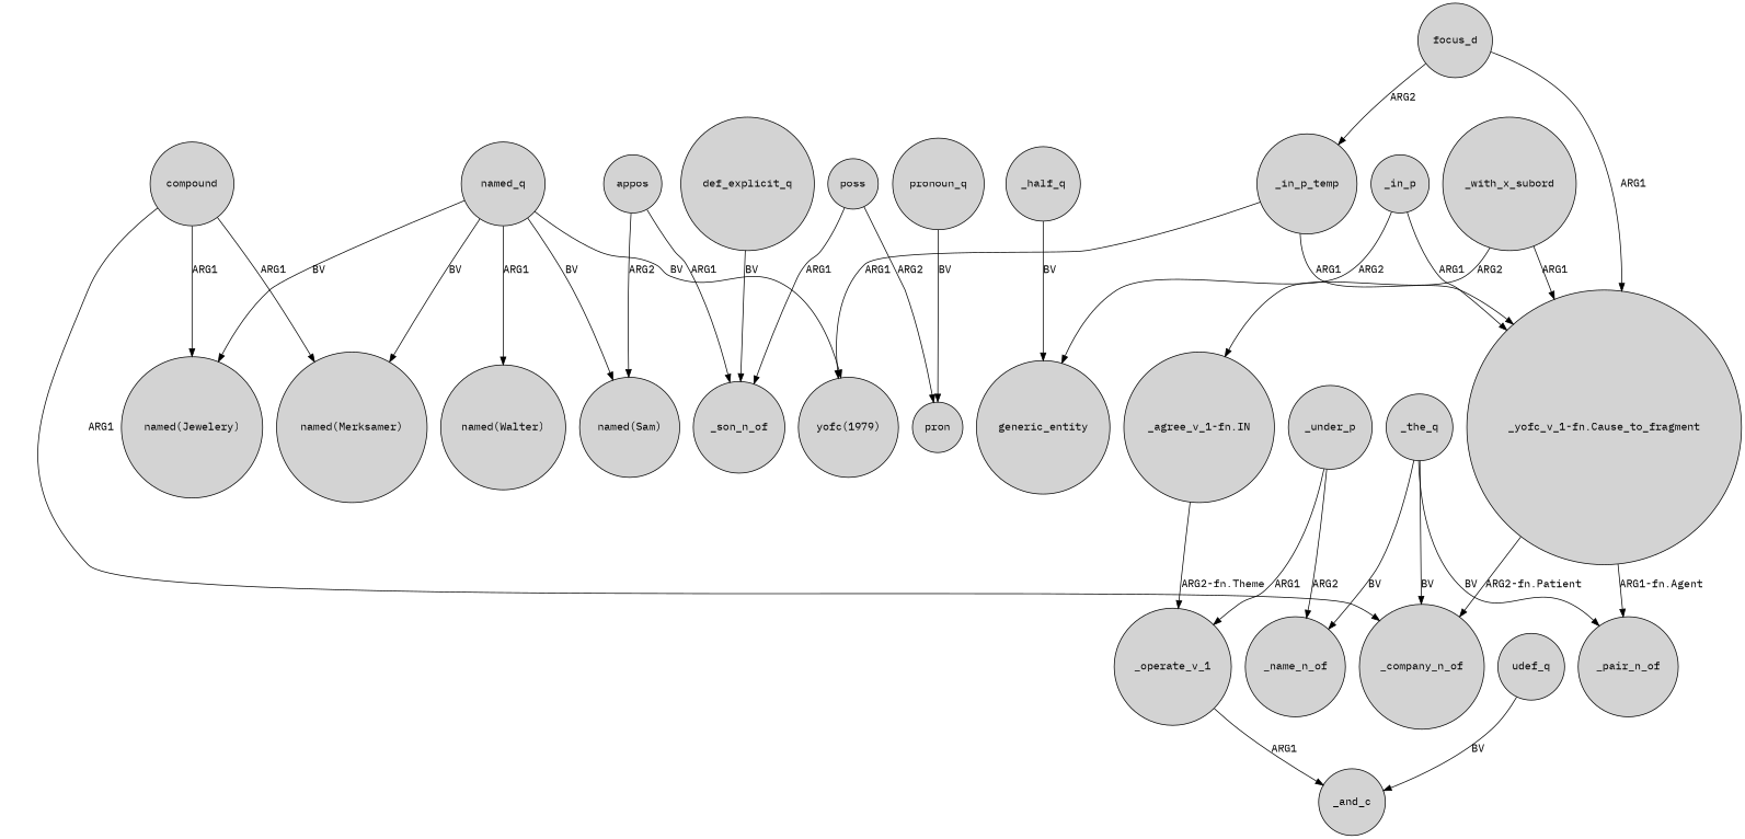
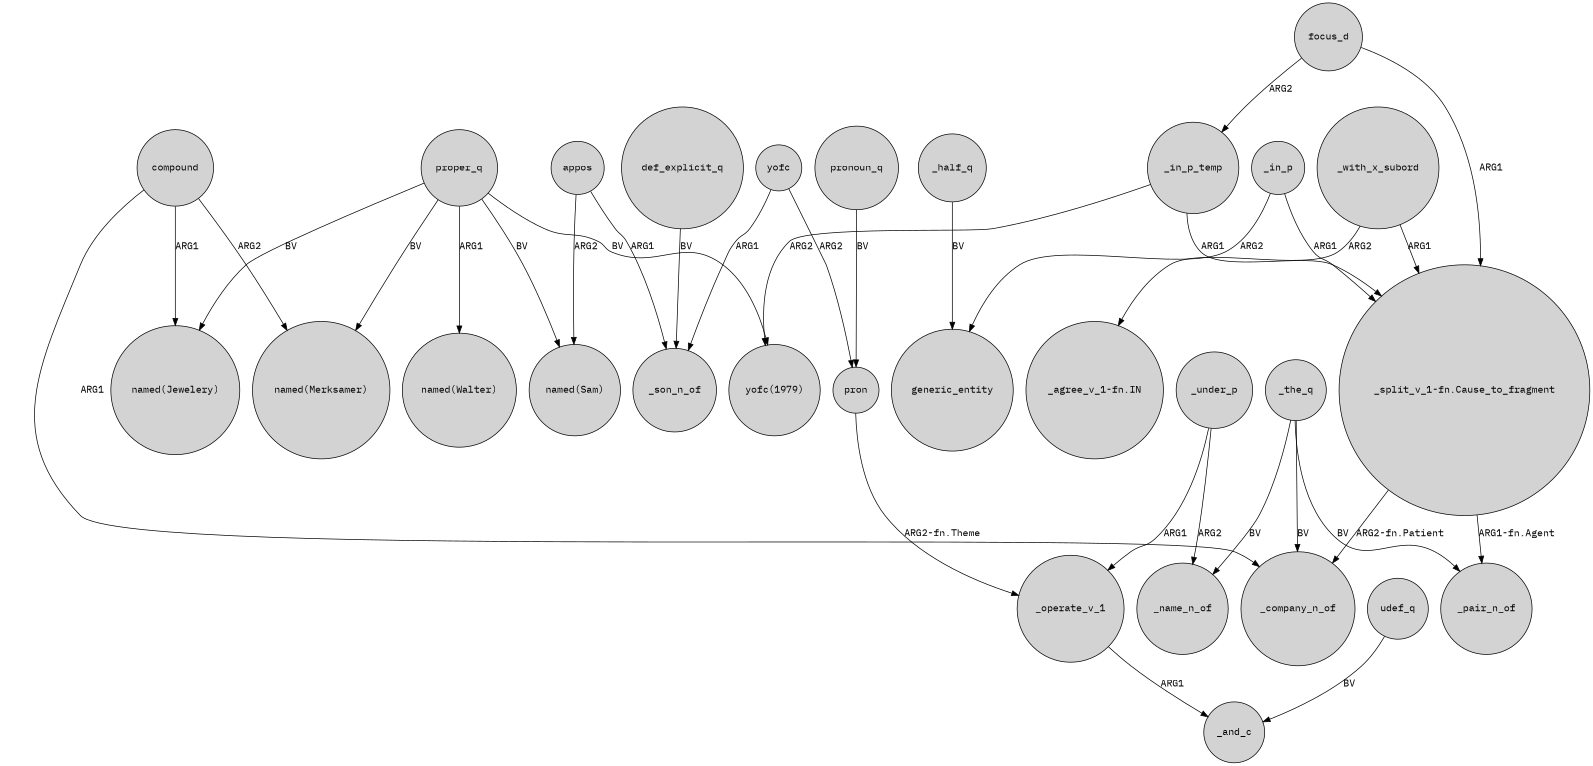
  digraph {
    fontname="IBM Plex Mono"
    node [fontname="IBM Plex Mono" shape=circle style=filled]
    edge [fontname="IBM Plex Mono"]
    _in_p
-   "_split_v_1-fn.Cause_to_fragment" [label="_yofc_v_1-fn.Cause_to_fragment"]
+   "_split_v_1-fn.Cause_to_fragment"
    generic_entity
    _company_n_of
    _pair_n_of
-   poss
+   poss [label=yofc]
    _son_n_of
    pron
    appos
    "named(Sam)"
    focus_d
    _in_p_temp
    "yofc(1979)"
    compound
    "named(Jewelery)"
    "named(Merksamer)"
-   proper_q [label=named_q]
+   proper_q
    "named(Walter)"
    "_agree_v_1-fn.IN"
    _operate_v_1
    _and_c
    _under_p
    _name_n_of
    _the_q
    pronoun_q
    _half_q
    _with_x_subord
    def_explicit_q
    udef_q
    _in_p -> "_split_v_1-fn.Cause_to_fragment" [label=ARG1]
    _in_p -> generic_entity [label=ARG2]
    "_split_v_1-fn.Cause_to_fragment" -> _company_n_of [label="ARG2-fn.Patient"]
    "_split_v_1-fn.Cause_to_fragment" -> _pair_n_of [label="ARG1-fn.Agent"]
    poss -> _son_n_of [label=ARG1]
    poss -> pron [label=ARG2]
    appos -> _son_n_of [label=ARG1]
    appos -> "named(Sam)" [label=ARG2]
    focus_d -> "_split_v_1-fn.Cause_to_fragment" [label=ARG1]
    focus_d -> _in_p_temp [label=ARG2]
    _in_p_temp -> "_split_v_1-fn.Cause_to_fragment" [label=ARG1]
-   _in_p_temp -> "yofc(1979)" [label=ARG1]
+   _in_p_temp -> "yofc(1979)" [label=ARG2]
    compound -> _company_n_of [label=ARG1]
    compound -> "named(Jewelery)" [label=ARG1]
-   compound -> "named(Merksamer)" [label=ARG1]
+   compound -> "named(Merksamer)" [label=ARG2]
    proper_q -> "named(Sam)" [label=BV]
    proper_q -> "yofc(1979)" [label=BV]
    proper_q -> "named(Jewelery)" [label=BV]
    proper_q -> "named(Merksamer)" [label=BV]
    proper_q -> "named(Walter)" [label=ARG1]
-   "_agree_v_1-fn.IN" -> _operate_v_1 [label="ARG2-fn.Theme"]
+   pron -> _operate_v_1 [label="ARG2-fn.Theme"]
    _operate_v_1 -> _and_c [label=ARG1]
    _under_p -> _operate_v_1 [label=ARG1]
    _under_p -> _name_n_of [label=ARG2]
    _the_q -> _company_n_of [label=BV]
    _the_q -> _pair_n_of [label=BV]
    _the_q -> _name_n_of [label=BV]
    pronoun_q -> pron [label=BV]
    _half_q -> generic_entity [label=BV]
    _with_x_subord -> "_split_v_1-fn.Cause_to_fragment" [label=ARG1]
    _with_x_subord -> "_agree_v_1-fn.IN" [label=ARG2]
    def_explicit_q -> _son_n_of [label=BV]
    udef_q -> _and_c [label=BV]
  }
